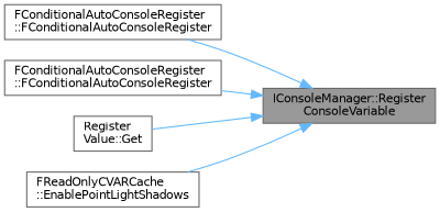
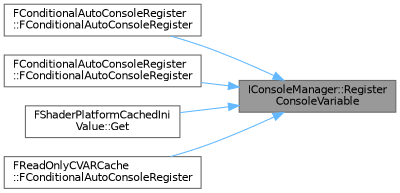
  digraph {
    rankdir=RL
    node [color=grey40 fillcolor=white fontname=Helvetica fontsize=10 shape=box style=filled]
    edge [color=steelblue1 dir=back fontname=Helvetica fontsize=10 labelfontname=Helvetica labelfontsize=10 style=solid]
    n1 [color=gray40 fillcolor=grey60 fontcolor=black height=0.2 label="IConsoleManager::Register\lConsoleVariable" width=0.4]
    n2 [height=0.2 label="FConditionalAutoConsoleRegister\l::FConditionalAutoConsoleRegister" width=0.4]
    n3 [height=0.2 label="FConditionalAutoConsoleRegister\l::FConditionalAutoConsoleRegister" width=0.4]
-   n4 [height=0.2 label="Register\lValue::Get" width=0.4]
-   n5 [height=0.2 label="FReadOnlyCVARCache\l::EnablePointLightShadows" width=0.4]
+   n4 [height=0.2 label="FShaderPlatformCachedIni\lValue::Get" width=0.4]
+   n5 [height=0.2 label="FReadOnlyCVARCache\l::FConditionalAutoConsoleRegister" width=0.4]
    n1 -> n2
    n1 -> n3
    n1 -> n4
    n1 -> n5
  }
